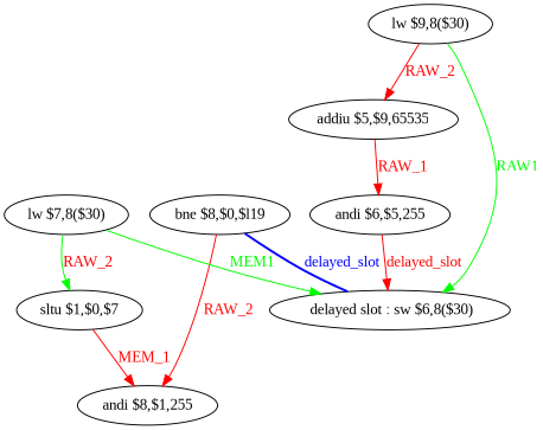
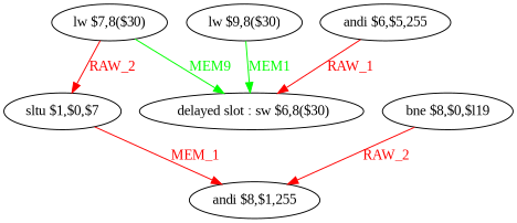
  digraph {
    fontname="Liberation Serif"
    node [fontname="Liberation Serif" shape=ellipse]
    edge [color=red fontcolor=red fontname="Liberation Serif"]
    n1 [label=" delayed slot : sw $6,8($30)"]
    n2 [label="bne $8,$0,$l19"]
    n3 [label="andi $8,$1,255"]
    n4 [label="lw $7,8($30)"]
    n5 [label="sltu $1,$0,$7"]
    n6 [label="lw $9,8($30)"]
-   n7 [label="addiu $5,$9,65535"]
    n8 [label="andi $6,$5,255"]
-   n2 -> n1 [color=blue dir=none fontcolor=blue label=delayed_slot style=bold]
    n2 -> n3 [label=RAW_2]
-   n4 -> n1 [color=green fontcolor=green label=MEM1]
-   n4 -> n5 [color=green label=RAW_2]
+   n4 -> n1 [color=green fontcolor=green label=MEM9]
+   n4 -> n5 [label=RAW_2]
    n5 -> n3 [label=MEM_1]
-   n6 -> n1 [color=green fontcolor=green label=RAW1]
-   n6 -> n7 [label=RAW_2]
-   n7 -> n8 [label=RAW_1]
-   n8 -> n1 [label=delayed_slot]
+   n6 -> n1 [color=green fontcolor=green label=MEM1]
+   n8 -> n1 [label=RAW_1]
  }
